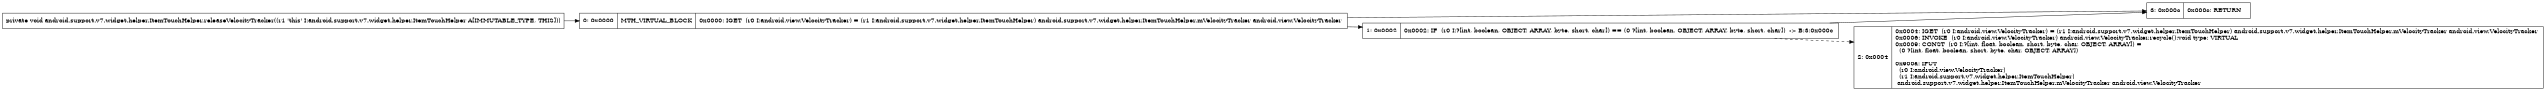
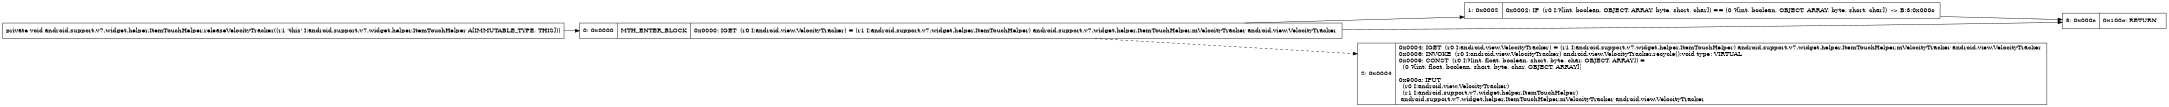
  digraph {
    rankdir=LR
    node [shape=record]
-   n1 [label="{0\:\ 0x0000|MTH_VIRTUAL_BLOCK\l|0x0000: IGET  (r0 I:android.view.VelocityTracker) = (r1 I:android.support.v7.widget.helper.ItemTouchHelper) android.support.v7.widget.helper.ItemTouchHelper.mVelocityTracker android.view.VelocityTracker \l}"]
+   n1 [label="{0\:\ 0x0000|MTH_ENTER_BLOCK\l|0x0000: IGET  (r0 I:android.view.VelocityTracker) = (r1 I:android.support.v7.widget.helper.ItemTouchHelper) android.support.v7.widget.helper.ItemTouchHelper.mVelocityTracker android.view.VelocityTracker \l}"]
    n2 [label="{1\:\ 0x0002|0x0002: IF  (r0 I:?[int, boolean, OBJECT, ARRAY, byte, short, char]) == (0 ?[int, boolean, OBJECT, ARRAY, byte, short, char])  \-\> B:3:0x000c \l}"]
-   n3 [label="{3\:\ 0x000c|0x000c: RETURN   \l}"]
+   n3 [label="{3\:\ 0x000c|0x100c: RETURN   \l}"]
    n4 [label="{2\:\ 0x0004|0x0004: IGET  (r0 I:android.view.VelocityTracker) = (r1 I:android.support.v7.widget.helper.ItemTouchHelper) android.support.v7.widget.helper.ItemTouchHelper.mVelocityTracker android.view.VelocityTracker \l0x0006: INVOKE  (r0 I:android.view.VelocityTracker) android.view.VelocityTracker.recycle():void type: VIRTUAL \l0x0009: CONST  (r0 I:?[int, float, boolean, short, byte, char, OBJECT, ARRAY]) = \l  (0 ?[int, float, boolean, short, byte, char, OBJECT, ARRAY])\l \l0x900a: IPUT  \l  (r0 I:android.view.VelocityTracker)\l  (r1 I:android.support.v7.widget.helper.ItemTouchHelper)\l android.support.v7.widget.helper.ItemTouchHelper.mVelocityTracker android.view.VelocityTracker \l}"]
    n5 [label="{private void android.support.v7.widget.helper.ItemTouchHelper.releaseVelocityTracker((r1 'this' I:android.support.v7.widget.helper.ItemTouchHelper A[IMMUTABLE_TYPE, THIS])) }"]
    n1 -> n2
    n1 -> n3
    n2 -> n3
-   n2 -> n4 [style=dashed]
+   n1 -> n4 [style=dashed]
    n5 -> n1
  }
